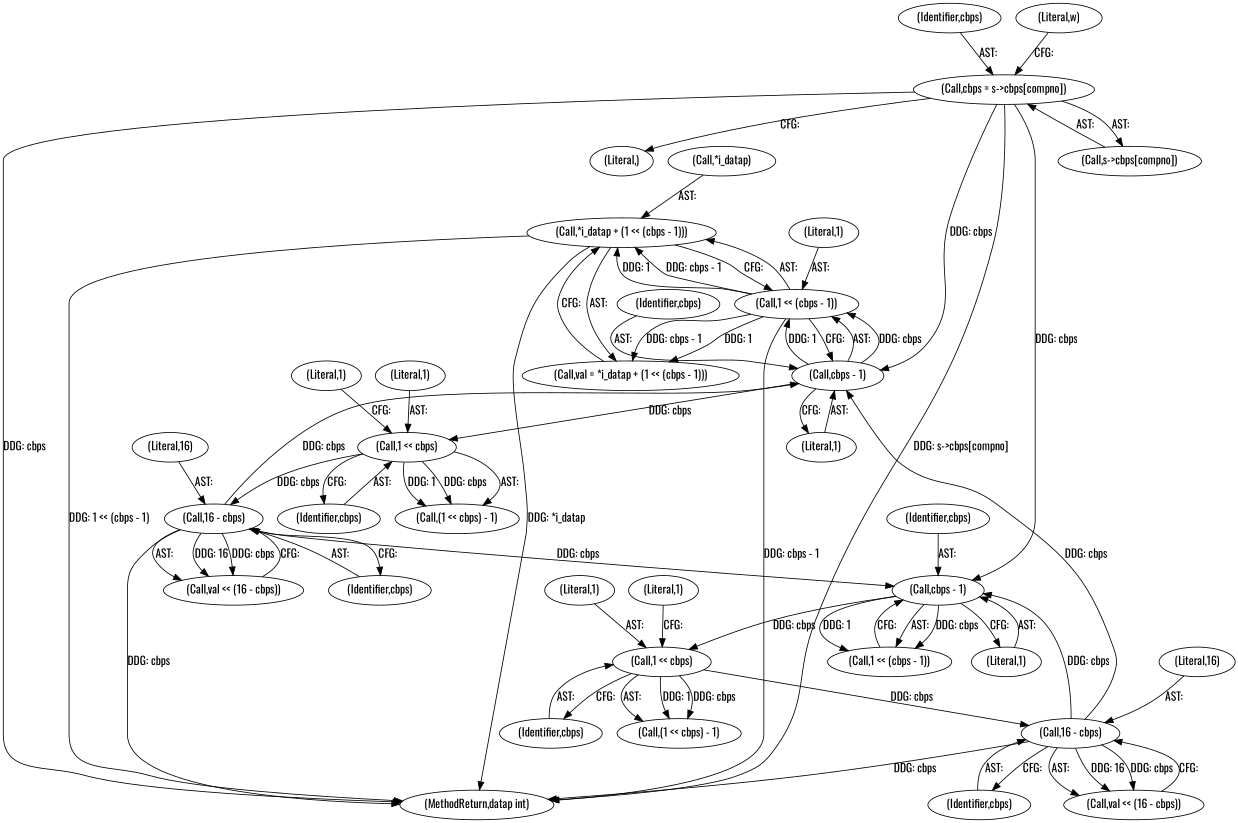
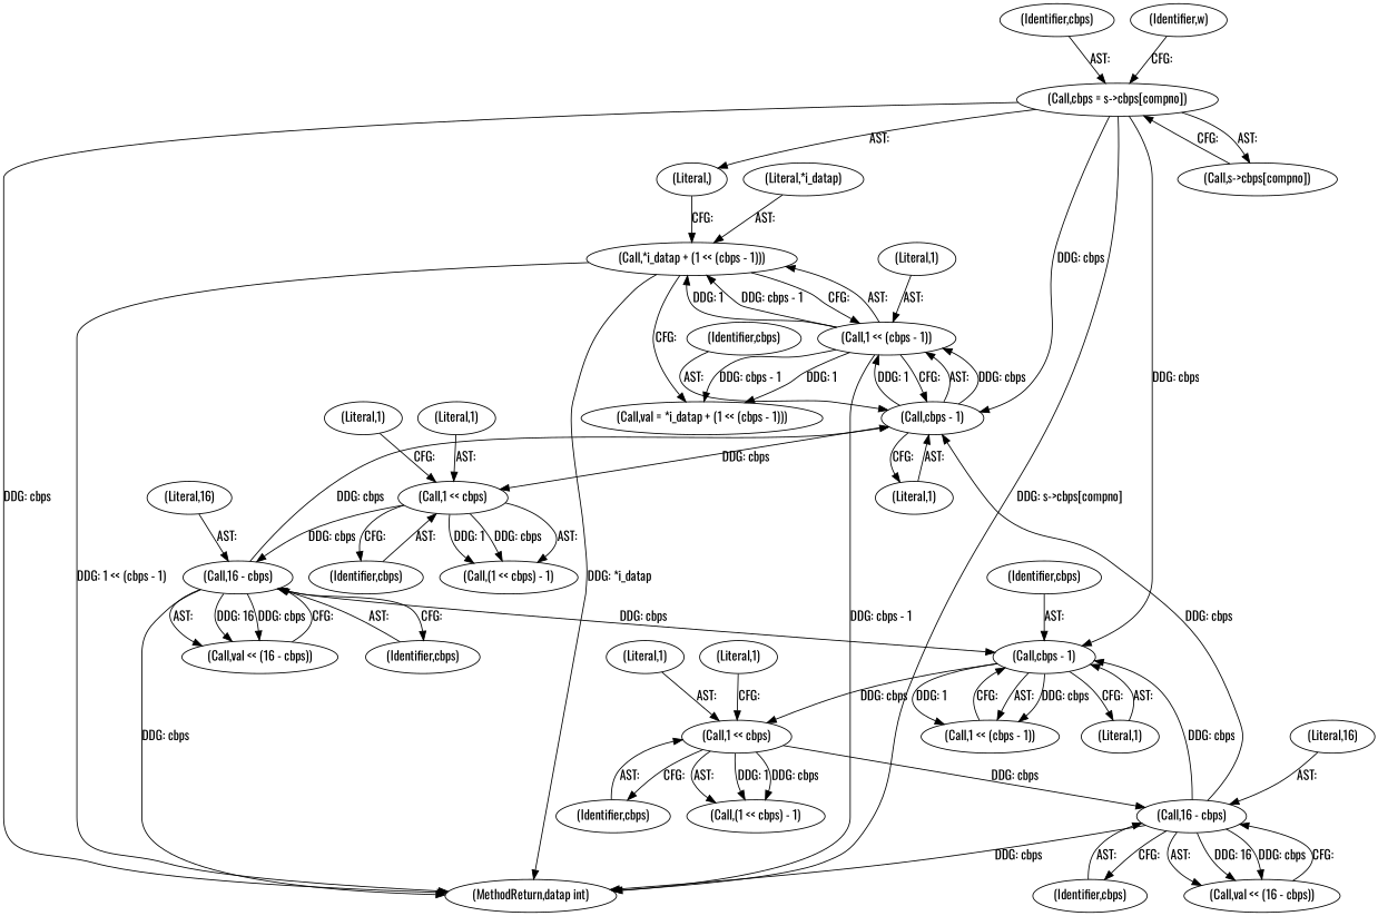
  digraph {
    fontname=Oswald
    node [fontname=Oswald]
    edge [fontname=Oswald]
    n1 [label="(Call,*i_datap + (1 << (cbps - 1)))"]
    n2 [label="(Call,1 << (cbps - 1))"]
    n3 [label="(MethodReturn,datap int)"]
    n4 [label="(Call,val = *i_datap + (1 << (cbps - 1)))"]
    n5 [label="(Call,cbps - 1)"]
    n6 [label="(Call,1 << cbps)"]
    n7 [label="(Literal,1)"]
    n8 [label="(Call,16 - cbps)"]
    n9 [label="(Call,(1 << cbps) - 1)"]
    n10 [label="(Identifier,cbps)"]
    n11 [label="(Call,cbps = s->cbps[compno])"]
    n12 [label="(Call,cbps - 1)"]
    n13 [label="(Literal,)"]
    n14 [label="(Call,s->cbps[compno])"]
    n15 [label="(Call,1 << cbps)"]
    n16 [label="(Literal,1)"]
    n17 [label="(Call,1 << (cbps - 1))"]
    n18 [label="(Call,val << (16 - cbps))"]
    n19 [label="(Identifier,cbps)"]
    n20 [label="(Call,16 - cbps)"]
    n21 [label="(Call,val << (16 - cbps))"]
    n22 [label="(Identifier,cbps)"]
    n23 [label="(Call,(1 << cbps) - 1)"]
    n24 [label="(Identifier,cbps)"]
-   n25 [label="(Call,*i_datap)"]
+   n25 [label="(Literal,*i_datap)"]
    n26 [label="(Identifier,cbps)"]
    n27 [label="(Literal,1)"]
    n28 [label="(Literal,16)"]
    n29 [label="(Literal,16)"]
    n30 [label="(Literal,1)"]
    n31 [label="(Literal,1)"]
    n32 [label="(Identifier,cbps)"]
    n33 [label="(Literal,1)"]
    n34 [label="(Identifier,cbps)"]
-   n35 [label="(Literal,w)"]
+   n35 [label="(Identifier,w)"]
    n36 [label="(Literal,1)"]
    n1 -> n2 [label="CFG: "]
    n1 -> n3 [label="DDG: *i_datap"]
    n1 -> n3 [label="DDG: 1 << (cbps - 1)"]
-   n1 -> n4 [label="AST: "]
+   n1 -> n4 [label="CFG: "]
    n2 -> n1 [label="AST: "]
    n2 -> n1 [label="DDG: 1"]
    n2 -> n1 [label="DDG: cbps - 1"]
    n2 -> n3 [label="DDG: cbps - 1"]
    n2 -> n4 [label="DDG: 1"]
    n2 -> n4 [label="DDG: cbps - 1"]
    n2 -> n5 [label="CFG: "]
-   n4 -> n1 [label="CFG: "]
+   n13 -> n1 [label="CFG: "]
    n5 -> n2 [label="AST: "]
    n5 -> n2 [label="DDG: cbps"]
    n5 -> n2 [label="DDG: 1"]
    n5 -> n6 [label="DDG: cbps"]
    n5 -> n7 [label="CFG: "]
    n6 -> n8 [label="DDG: cbps"]
    n6 -> n9 [label="AST: "]
    n6 -> n9 [label="DDG: 1"]
    n6 -> n9 [label="DDG: cbps"]
    n6 -> n10 [label="CFG: "]
    n7 -> n5 [label="AST: "]
    n8 -> n3 [label="DDG: cbps"]
    n8 -> n5 [label="DDG: cbps"]
    n8 -> n12 [label="DDG: cbps"]
    n8 -> n18 [label="AST: "]
    n8 -> n18 [label="DDG: 16"]
    n8 -> n18 [label="DDG: cbps"]
    n8 -> n19 [label="CFG: "]
    n10 -> n6 [label="AST: "]
    n11 -> n3 [label="DDG: cbps"]
    n11 -> n3 [label="DDG: s->cbps[compno]"]
    n11 -> n5 [label="DDG: cbps"]
    n11 -> n12 [label="DDG: cbps"]
-   n11 -> n13 [label="CFG: "]
+   n11 -> n13 [label="AST: "]
    n11 -> n14 [label="AST: "]
    n12 -> n15 [label="DDG: cbps"]
    n12 -> n16 [label="CFG: "]
    n12 -> n17 [label="AST: "]
    n12 -> n17 [label="DDG: cbps"]
    n12 -> n17 [label="DDG: 1"]
-   n14 -> n11 [label="AST: "]
+   n14 -> n11 [label="CFG: "]
    n15 -> n20 [label="DDG: cbps"]
    n15 -> n23 [label="AST: "]
    n15 -> n23 [label="DDG: 1"]
    n15 -> n23 [label="DDG: cbps"]
    n15 -> n24 [label="CFG: "]
    n16 -> n12 [label="AST: "]
    n17 -> n12 [label="CFG: "]
    n18 -> n8 [label="CFG: "]
    n19 -> n8 [label="AST: "]
    n20 -> n3 [label="DDG: cbps"]
    n20 -> n5 [label="DDG: cbps"]
    n20 -> n12 [label="DDG: cbps"]
    n20 -> n21 [label="AST: "]
    n20 -> n21 [label="DDG: 16"]
    n20 -> n21 [label="DDG: cbps"]
    n20 -> n22 [label="CFG: "]
    n21 -> n20 [label="CFG: "]
    n22 -> n20 [label="AST: "]
    n24 -> n15 [label="AST: "]
    n25 -> n1 [label="AST: "]
    n26 -> n12 [label="AST: "]
    n27 -> n2 [label="AST: "]
    n28 -> n20 [label="AST: "]
    n29 -> n8 [label="AST: "]
    n30 -> n6 [label="CFG: "]
    n31 -> n15 [label="AST: "]
    n32 -> n11 [label="AST: "]
    n33 -> n15 [label="CFG: "]
    n34 -> n5 [label="AST: "]
    n35 -> n11 [label="CFG: "]
    n36 -> n6 [label="AST: "]
  }
